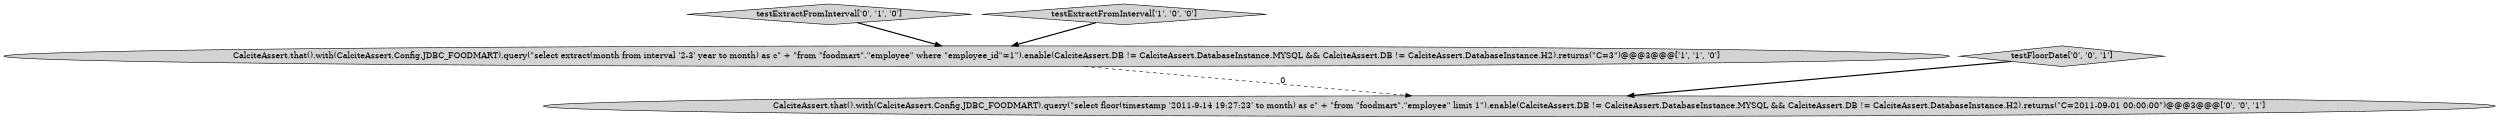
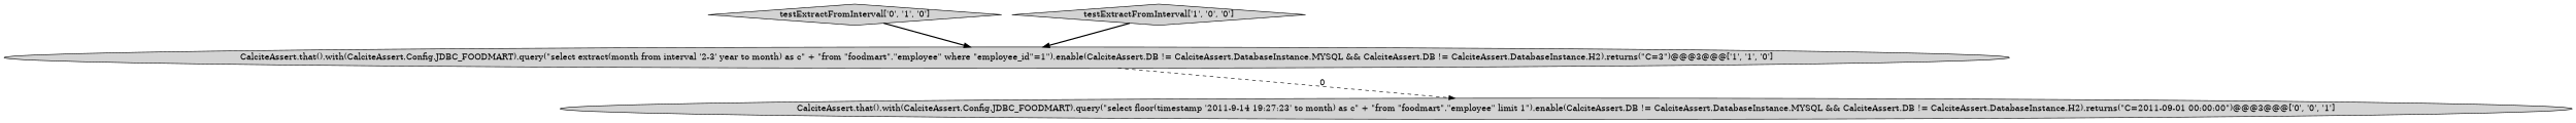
  digraph {
    node [fillcolor=lightgray shape=diamond style=filled]
    edge [style=bold]
    n1 [label="testExtractFromInterval['0', '1', '0']"]
    n2 [label="CalciteAssert.that().with(CalciteAssert.Config.JDBC_FOODMART).query(\"select extract(month from interval '2-3' year to month) as c\" + \"from \"foodmart\".\"employee\" where \"employee_id\"=1\").enable(CalciteAssert.DB != CalciteAssert.DatabaseInstance.MYSQL && CalciteAssert.DB != CalciteAssert.DatabaseInstance.H2).returns(\"C=3\")@@@3@@@['1', '1', '0']" shape=ellipse]
    n3 [label="CalciteAssert.that().with(CalciteAssert.Config.JDBC_FOODMART).query(\"select floor(timestamp '2011-9-14 19:27:23' to month) as c\" + \"from \"foodmart\".\"employee\" limit 1\").enable(CalciteAssert.DB != CalciteAssert.DatabaseInstance.MYSQL && CalciteAssert.DB != CalciteAssert.DatabaseInstance.H2).returns(\"C=2011-09-01 00:00:00\")@@@3@@@['0', '0', '1']" shape=ellipse]
    n4 [label="testExtractFromInterval['1', '0', '0']"]
-   n5 [label="testFloorDate['0', '0', '1']"]
    n1 -> n2
    n2 -> n3 [label=0 style=dashed]
    n4 -> n2
-   n5 -> n3
  }
